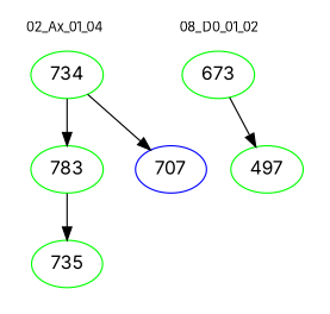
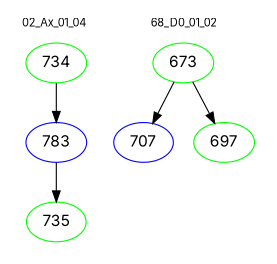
  digraph {
    fontname=Inter
    node [color=green fontname=Inter]
    edge [color=black fontname=Inter]
    n1 [label=734]
    n2 [label=735]
-   n3 [label=783]
+   n3 [color=blue label=783]
    n4 [label=673]
    n5 [color=blue label=707]
-   n6 [label=497]
+   n6 [label=697]
    subgraph cluster_1 {
      color=white
      fontsize=10
      label="02_Ax_01_04"
      n1
      n2
      n3
    }
    subgraph cluster_2 {
      color=white
      fontsize=10
-     label="08_D0_01_02"
+     label="68_D0_01_02"
      n4
      n5
      n6
    }
    n1 -> n3
    n3 -> n2
-   n1 -> n5
+   n4 -> n5
    n4 -> n6
  }
